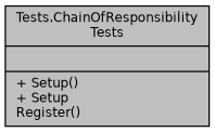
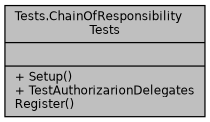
  digraph {
-   n1 [color=black fillcolor=grey75 fontcolor=black fontname=Helvetica fontsize=10 height=0.2 label="{Tests.ChainOfResponsibility\lTests\n||+ Setup()\l+ Setup\lRegister()\l}" shape=record style=filled width=0.4]
+   n1 [color=black fillcolor=grey75 fontcolor=black fontname=Helvetica fontsize=10 height=0.2 label="{Tests.ChainOfResponsibility\lTests\n||+ Setup()\l+ TestAuthorizarionDelegates\lRegister()\l}" shape=record style=filled width=0.4]
  }
